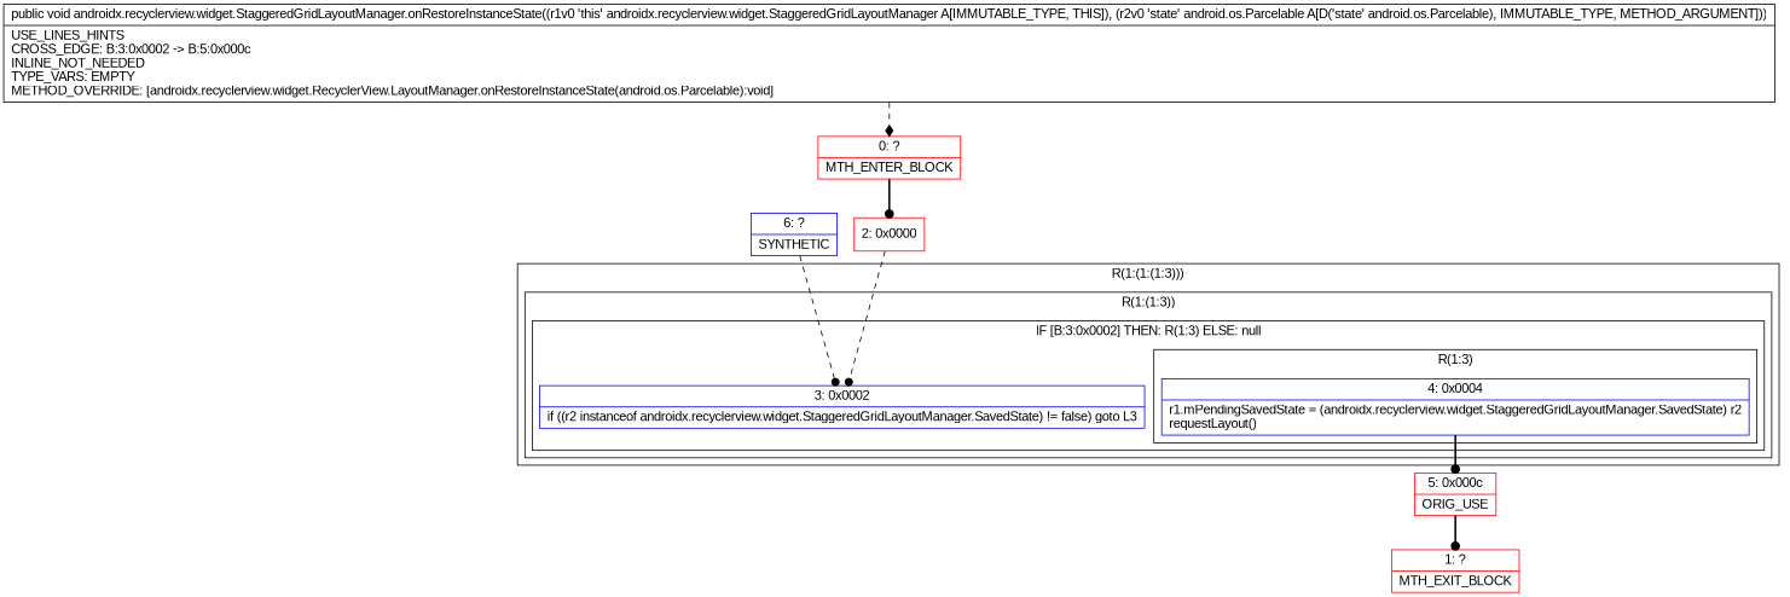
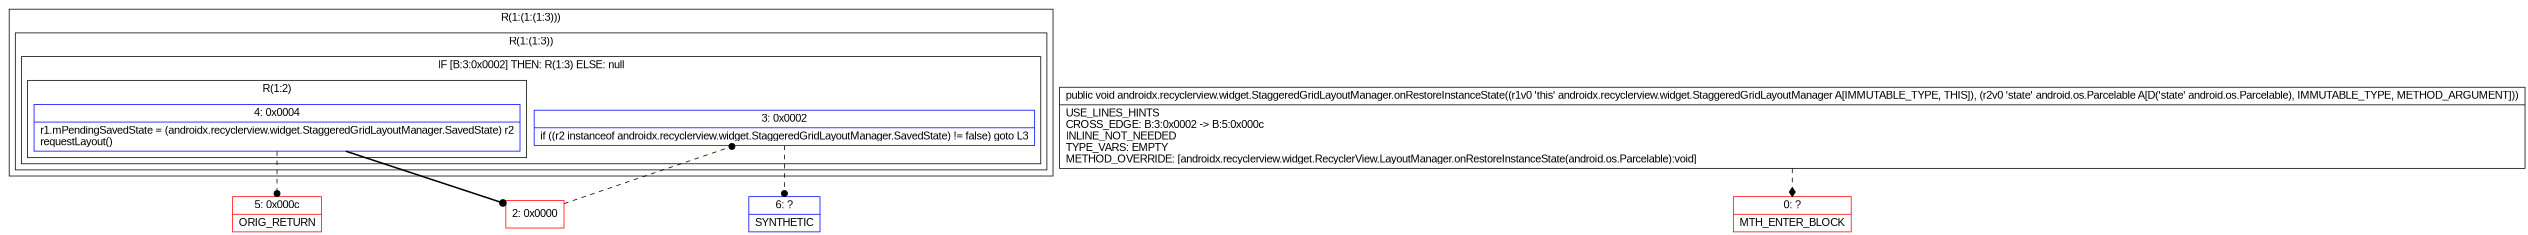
  digraph {
    fontname="Liberation Sans"
    node [color=red fontname="Liberation Sans" shape=record]
    edge [arrowhead=dot fontname="Liberation Sans" style=dashed]
    n1 [color=blue label="{4\:\ 0x0004|r1.mPendingSavedState = (androidx.recyclerview.widget.StaggeredGridLayoutManager.SavedState) r2\lrequestLayout()\l}"]
    n2 [color=blue label="{3\:\ 0x0002|if ((r2 instanceof androidx.recyclerview.widget.StaggeredGridLayoutManager.SavedState) != false) goto L3\l}"]
-   n3 [label="{5\:\ 0x000c|ORIG_USE\l}"]
+   n3 [label="{5\:\ 0x000c|ORIG_RETURN\l}"]
    n4 [color=blue label="{6\:\ ?|SYNTHETIC\l}"]
-   n5 [label="{1\:\ ?|MTH_EXIT_BLOCK\l}"]
    n6 [label="{0\:\ ?|MTH_ENTER_BLOCK\l}"]
    n7 [label="{2\:\ 0x0000}"]
    n8 [label="{public void androidx.recyclerview.widget.StaggeredGridLayoutManager.onRestoreInstanceState((r1v0 'this' androidx.recyclerview.widget.StaggeredGridLayoutManager A[IMMUTABLE_TYPE, THIS]), (r2v0 'state' android.os.Parcelable A[D('state' android.os.Parcelable), IMMUTABLE_TYPE, METHOD_ARGUMENT]))  | USE_LINES_HINTS\lCROSS_EDGE: B:3:0x0002 \-\> B:5:0x000c\lINLINE_NOT_NEEDED\lTYPE_VARS: EMPTY\lMETHOD_OVERRIDE: [androidx.recyclerview.widget.RecyclerView.LayoutManager.onRestoreInstanceState(android.os.Parcelable):void]\l}" color=""]
    subgraph cluster_1 {
      label="R(1:(1:(1:3)))"
      subgraph cluster_2 {
        label="R(1:(1:3))"
        subgraph cluster_3 {
          label="IF [B:3:0x0002] THEN: R(1:3) ELSE: null"
          n2
          subgraph cluster_4 {
-           label="R(1:3)"
+           label="R(1:2)"
            n1
          }
        }
      }
    }
-   n1 -> n3 [style=bold]
-   n4 -> n2
-   n3 -> n5 [style=bold]
-   n6 -> n7 [style=bold]
+   n1 -> n3
+   n2 -> n4
+   n1 -> n7 [style=bold]
    n7 -> n2
    n8 -> n6 [arrowhead=diamond]
  }
